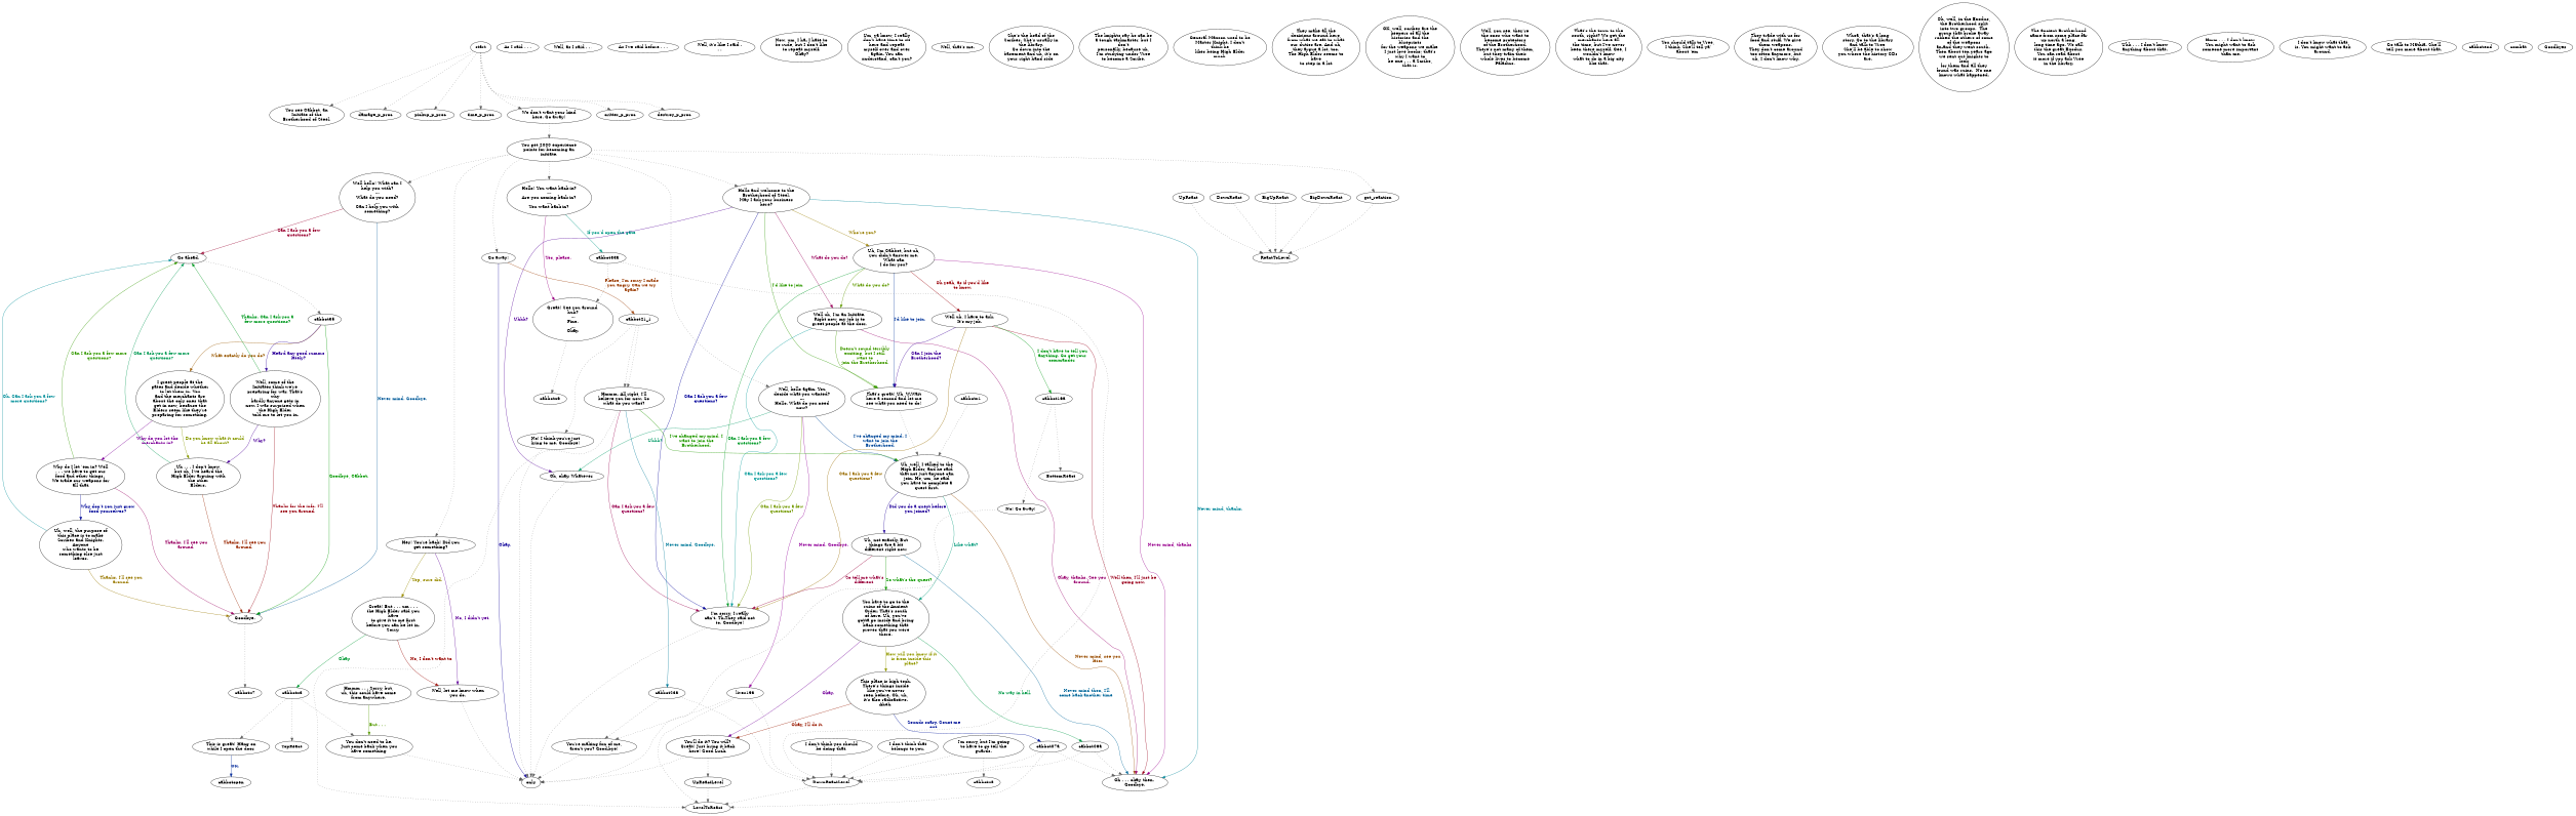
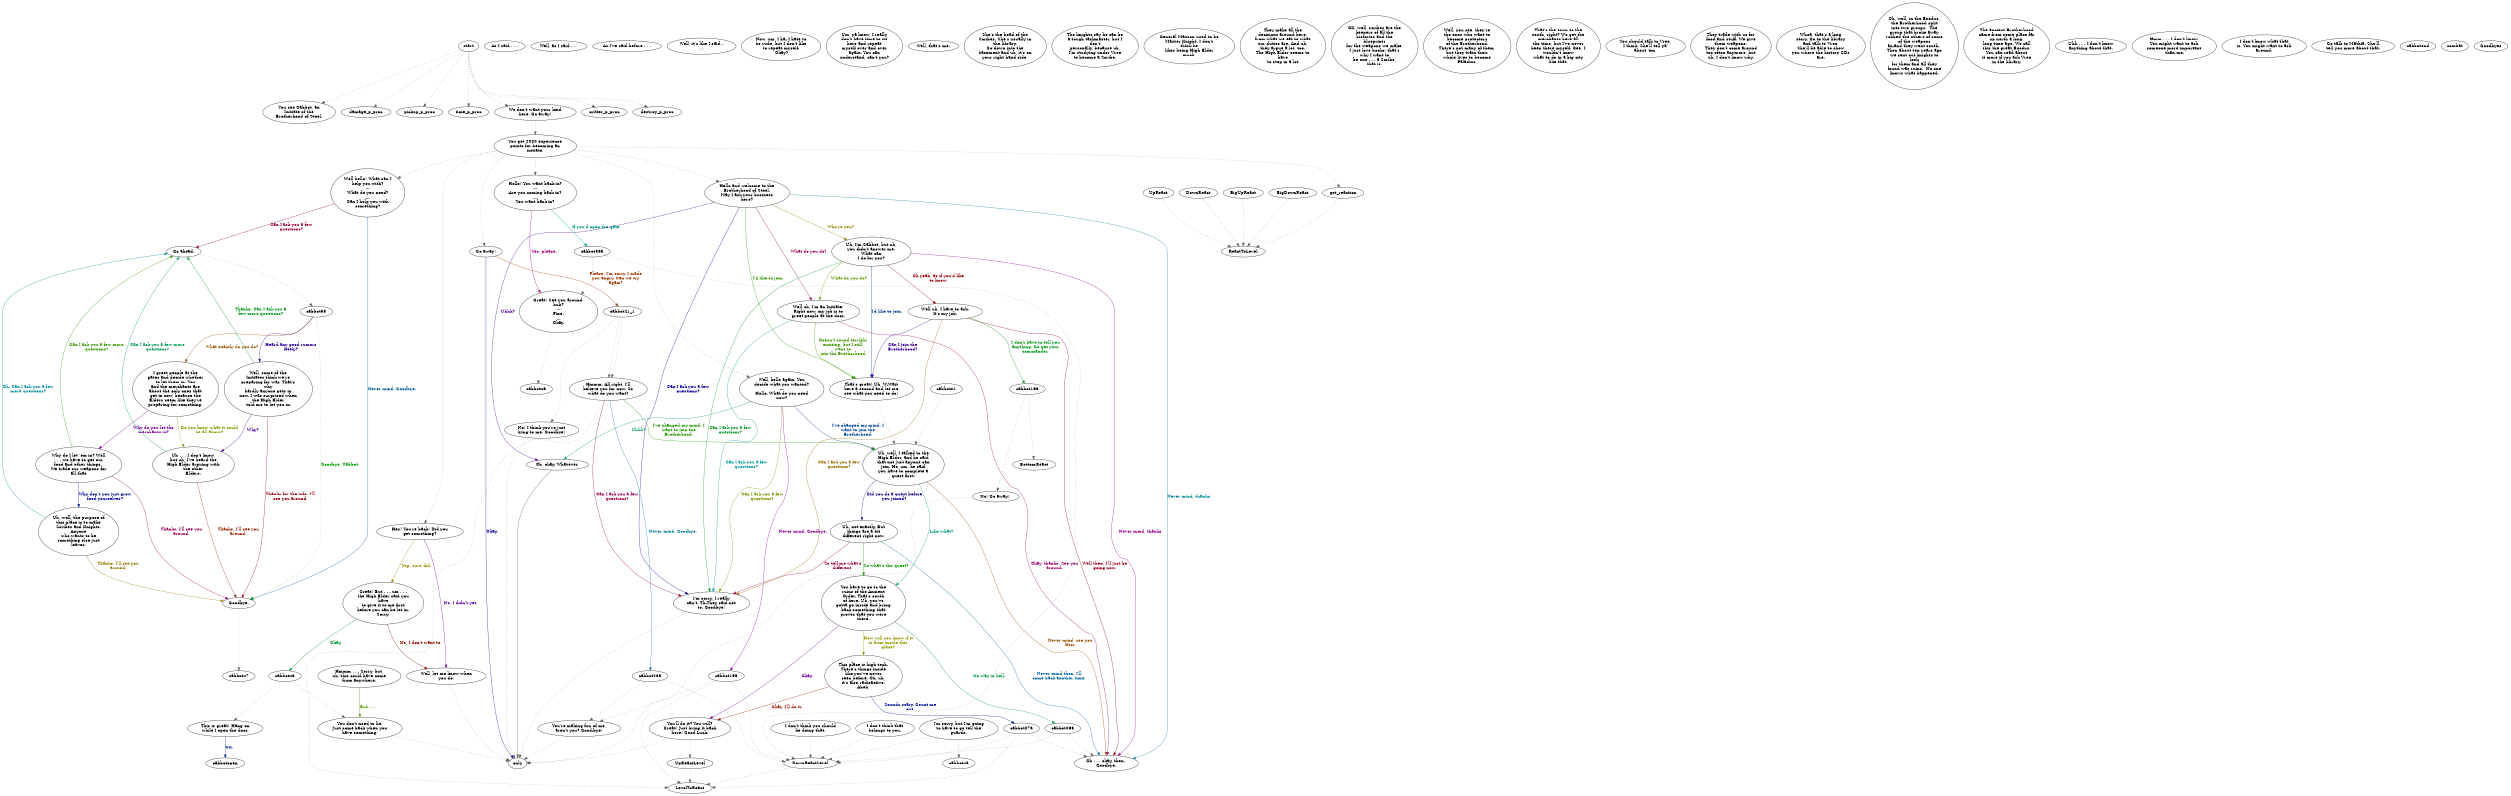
  digraph {
    node [color="#000000" fillcolor="#FFFFFF" style=filled]
    edge [color="#555555"]
    n1 [label="You see Cabbot, an\nInitiate of the\nBrotherhood of Steel."]
    start
    damage_p_proc
    pickup_p_proc
    time_p_proc
    n6 [label="We don't want your kind\nhere. Go away!"]
    critter_p_proc
    destroy_p_proc
    n9 [label="You get 2000 experience\npoints for becoming an\ninitiate."]
    get_reaction
    n11 [label="Hey! You're back! Did you\nget something?"]
    n12 [label="Well hello! What can I\nhelp you with?\n---\nWhat do you need?\n---\nCan I help you with\nsomething?"]
    n13 [label="Hello! You want back in?\n---\nAre you coming back in?\n---\nYou want back in?"]
    n14 [label="Well, hello again. You\ndecide what you wanted?\n---\nHello. What do you need\nnow?"]
    n15 [label="Go away!"]
    n16 [label="Hello and welcome to the\nBrotherhood of Steel.\nMay I ask your business\nhere?"]
    ReactToLevel
    n18 [label="Great! But . . . um . . .\nthe High Elder said you\nhave\nto give it to me first\nbefore you can be let in.\nSorry."]
    n19 [label="Well, let me know when\nyou do."]
    n20 [label="Goodbye."]
    n21 [label="Go ahead."]
    n22 [label="Great! See you around,\nhuh?\n---\nFine.\n---\nOkay."]
    cabbot33a
    n24 [label="I'm sorry, I really\ncan't. Th-They said not\nto. Goodbye!"]
    n25 [label="Oh, okay. Whatever."]
    n26 [label="Uh, well, I talked to the\nHigh Elder, and he said\nthat not just anyone can\njoin. He, um, he said\nyou have to complete a\nquest first."]
-   cabbot19a [label=lives19a]
+   cabbot19a
    n28 [label=only]
    cabbot21_1
    n30 [label="That's great! Uh, W-Wait\nhere a second and let me\nsee what you need to do!"]
    n31 [label="Well uh, I'm an Initiate.\nRight now, my job is to\ngreet people at the door."]
    n32 [label="Oh . . . okay, then. \nGoodbye."]
    n33 [label="Uh, I'm Cabbot, but uh,\nyou didn't answer me.\nWhat can\n I do for you? "]
    cabbotx3
    cabbotx7
    cabbot35
    cabbotx6
    DownReactLevel
    n39 [label="You have to go to the\nruins of the Ancient\nOrder. That's south\nof here. Uh, you've\ngotta go inside and bring\nback something that\nproves that you were\nthere."]
    n40 [label="Uh, not exactly. But\nthings are a bit\ndifferent right now."]
    LevelToReact
    n42 [label="You're making fun of me,\naren't you? Good-bye!"]
    n43 [label="Hmmm. All right, I'll\nbelieve you for now. So\nwhat do you want?"]
    n44 [label="No! I think you're just\nlying to me. Goodbye!"]
    n45 [label="Well uh, I have to ask.\nIt's my job."]
    cabbot16a
    n47 [label="No! Go away! "]
    BottomReact
    n49 [label="This place is high tech.\nThere's things inside\nlike you've never\nseen before. Oh, uh,\nit's also radioactive.\nAheh."]
    n50 [label="You'll do it? You will?\nGreat! Just bring it back\nhere! Good Luck."]
    cabbot06a
    cabbot07a
    UpReactLevel
    cabbot23a
    n55 [label="This is great! Hang on\nwhile I open the door."]
    n56 [label="You don't need to lie.\nJust come back when you\nhave something."]
-   TopReact
    cabbotopen
    n59 [label="Hmmm . . . Sorry, but,\nuh, this could have come\nfrom anywhere."]
    n60 [label="I greet people at the\ngates and decide whether\nto let them in. You\nand the merchants are\nabout the only ones that\nget in now, because the\nElders seem like they're\npreparing for something."]
    n61 [label="Well, some of the\nInitiates think we're\npreparing for war. That's\nwhy\nhardly anyone gets in\nnow. I was surprised when\nthe High Elder\n told me to let you in."]
    n62 [label="Uh . . . I don't know,\nbut uh, I've heard the\nHigh Elder arguing with\nthe other\n Elders. "]
    n63 [label="Why do I let 'em in? Well\n. . . we have to get our\nfood and other things. \nWe trade our weapons for\n all that."]
    n64 [label="Uh, well, the purpose of\nthis place is to make\nScribes and Knights.\nAnyone\nwho wants to be\nsomething else just\nleaves."]
    n65 [label="I don't think that\nbelongs to you."]
    n66 [label="I'm sorry, but I'm going\nto have to go tell the\nguards."]
    cabbotx8
    n68 [label="I don't think you should\nbe doing that."]
    n69 [label="As I said . . ."]
    n70 [label="Well, as I said . . ."]
    cabbotx1
    n72 [label="As I've said before . . ."]
    n73 [label="Well, it's like I said .\n. ."]
    n74 [label="Now, um, I ha- I hate to\nbe rude, but I don't like\nto repeat myself.\n Okay?"]
    n75 [label="Um, ya know, I really\ndon't have time to sit\nhere and repeat\nmyself over and over\nagain. You can\nunderstand, can't you?"]
    n76 [label="Well, that's me."]
    n77 [label="She's the head of the\nScribes. She's usually in\nthe library.\nGo down into the\nbasement and uh, it's on\nyour right hand side."]
    n78 [label="The knights say he can be\na tough taskmaster, but I\ndon't\npersonally, because uh,\nI'm studying under Vree\nto become a Scribe."]
    n79 [label="General Maxson used to be\nMaster Knight. I don't\nthink he\nlikes being High Elder\nmuch."]
    n80 [label="They make all the\ndecisions around here,\nfrom what we eat to what\nour duties are. And uh,\nthey argue a lot, too.\nThe High Elder seems to\nhave\n to step in a lot."]
    n81 [label="OK, well, scribes are the\nkeepers of all the\nhistories and the\nblueprints\nfor the weapons we make.\nI just love books; that's\nwhy I want to\nbe one . . . a Scribe,\nthat is."]
    n82 [label="Well, you see, they're\nthe ones who want to\nbecome protectors\nof the Brotherhood.\nThere's not many of them,\nbut they train their\nwhole lives to become\nPaladins."]
    n83 [label="That's the town to the\nsouth, right? We get the\nmerchants here all\nthe time, but I've never\nbeen there myself. Gee, I\nwouldn't know\nwhat to do in a big city\nlike that."]
    n84 [label="You should talk to Vree,\nI think. She'll tell ya'\nabout 'em."]
    n85 [label="They trade with us for\nfood and stuff. We give\nthem weapons.\nThey don't come around\ntoo often anymore, but\nuh, I don't know why."]
    n86 [label="Whoa, that's a long\nstory. Go to the library\nand talk to Vree.\nShe'll be able to show\nyou where the history CDs\nare."]
    n87 [label="Oh, well, in the Exodus,\nthe Brotherhood split\ninto two groups.  The\ngroup that broke away\nrobbed the others of some\nof the weapons\nan-and they went south. \nThen about ten years ago\nwe sent out knights to\nlook\nfor them and all they\nfound was ruins.  No one\nknows what happened."]
    n88 [label="The ancient Brotherhood\ncame from some place far\nup north a long,\nlong time ago. We call\nthis the great Exodus.\nYou can read about\nit more if you ask Vree\nin the library."]
    n89 [label="Uhh . . . I don't know\nanything about that."]
    n90 [label="Hmm . . . I don't know.\nYou might want to ask\nsomeone more important\n than me."]
    n91 [label="I don't know what that\nis. You might want to ask\naround."]
    n92 [label="Go talk to Mathia. She'll\ntell you more about that."]
    cabbotend
    combat
    UpReact
    DownReact
    BigUpReact
    BigDownReact
    Goodbyes
    start -> n1 [style=dotted]
    start -> damage_p_proc [style=dotted]
    start -> pickup_p_proc [style=dotted]
    start -> time_p_proc [style=dotted]
    start -> n6 [style=dotted]
    start -> critter_p_proc [style=dotted]
    start -> destroy_p_proc [style=dotted]
    n6 -> n9 [style=dotted]
    n9 -> get_reaction [style=dotted]
    n9 -> n11 [style=dotted]
    n9 -> n12 [style=dotted]
    n9 -> n13 [style=dotted]
    n9 -> n14 [style=dotted]
    n9 -> n15 [style=dotted]
    n9 -> n16 [style=dotted]
    get_reaction -> ReactToLevel [style=dotted]
    n11 -> n18 [color="#998B00" fontcolor="#998B00" label="Yep, sure did."]
    n11 -> n19 [color="#5F0099" fontcolor="#5F0099" label="No, I didn't yet."]
    n12 -> n20 [color="#005A99" fontcolor="#005A99" label="Never mind. Goodbye."]
    n12 -> n21 [color="#99002E" fontcolor="#99002E" label="Can I ask you a few\nquestions?"]
    n13 -> n22 [color="#990080" fontcolor="#990080" label="Yes, please."]
    n13 -> cabbot33a [color="#009985" fontcolor="#009985" label="If you'd open the gate."]
    n14 -> n24 [color="#739900" fontcolor="#739900" label="Can I ask you a few\nquestions?"]
    n14 -> n25 [color="#009965" fontcolor="#009965" label="Uhhh?"]
    n14 -> n26 [color="#004799" fontcolor="#004799" label="I've changed my mind. I\nwant to join the\nBrotherhood."]
    n14 -> cabbot19a [color="#920099" fontcolor="#920099" label="Never mind. Goodbye."]
    n15 -> n28 [color="#0C0099" fontcolor="#0C0099" label="Okay."]
    n15 -> cabbot21_1 [color="#993900" fontcolor="#993900" label="Please, I'm sorry I made\nyou angry. Can we try\nagain?"]
    n16 -> n24 [color="#000099" fontcolor="#000099" label="Can I ask you a few\nquestions?"]
    n16 -> n25 [color="#530099" fontcolor="#530099" label="Uhhh?"]
    n16 -> n30 [color="#2D9900" fontcolor="#2D9900" label="I'd like to join."]
    n16 -> n31 [color="#990059" fontcolor="#990059" label="What do you do?"]
    n16 -> n32 [color="#008699" fontcolor="#008699" label="Never mind, thanks."]
    n16 -> n33 [color="#997F00" fontcolor="#997F00" label="Who're you?"]
    n18 -> n19 [color="#990500" fontcolor="#990500" label="No, I don't want to."]
    n18 -> cabbotx3 [color="#009932" fontcolor="#009932" label="Okay."]
    n19 -> n28 [style=dotted]
    n20 -> cabbotx7 [style=dotted]
    n21 -> cabbot35 [style=dotted]
    n22 -> cabbotx6 [style=dotted]
    cabbot33a -> n22 [style=dotted]
    cabbot33a -> DownReactLevel [style=dotted]
    n24 -> n28 [style=dotted]
-   n25 -> n28 [style=dotted]
+   n25 -> n28 [style=solid]
    n26 -> n32 [color="#994C00" fontcolor="#994C00" label="Never mind, see you\nlater."]
    n26 -> n39 [color="#009979" fontcolor="#009979" label="Like what?"]
    n26 -> n40 [color="#1F0099" fontcolor="#1F0099" label="Did you do a quest before\nyou joined?"]
    cabbot19a -> DownReactLevel [style=dotted]
    cabbot19a -> LevelToReact [style=dotted]
    cabbot19a -> n42 [style=dotted]
    cabbot21_1 -> n43 [style=dotted]
    cabbot21_1 -> n43 [style=dotted]
    cabbot21_1 -> n44 [style=dotted]
    n30 -> n26 [style=dotted]
    n31 -> n24 [color="#009998" fontcolor="#009998" label="Can I ask you a few\nquestions?"]
    n31 -> n30 [color="#409900" fontcolor="#409900" label="Doesn't sound terribly\nexciting, but I still\nwant to\n join the Brotherhood."]
    n31 -> n32 [color="#99006D" fontcolor="#99006D" label="Okay, thanks. See you\naround."]
    n33 -> n24 [color="#009926" fontcolor="#009926" label="Can I ask you a few\nquestions?"]
    n33 -> n30 [color="#003399" fontcolor="#003399" label="I'd like to join."]
    n33 -> n31 [color="#609900" fontcolor="#609900" label="What do you do?"]
    n33 -> n32 [color="#99008D" fontcolor="#99008D" label="Never mind, thanks."]
    n33 -> n45 [color="#990007" fontcolor="#990007" label="Oh yeah, as if you'd like\nto know."]
    cabbotx3 -> n55 [style=dotted]
    cabbotx3 -> n56 [style=dotted]
-   cabbotx3 -> TopReact [style=dotted]
-   cabbot35 -> n20 [color="#019900" fontcolor="#019900" label="Goodbye, Cabbot."]
+   cabbot35 -> n20 [color="#019900" fontcolor="#019900" label="Goodbye, Cabbot." style=dotted]
    cabbot35 -> n60 [color="#995800" fontcolor="#995800" label="What exactly do you do?"]
    cabbot35 -> n61 [color="#2C0099" fontcolor="#2C0099" label="Heard any good rumors\nlately?"]
    DownReactLevel -> LevelToReact [style=dotted]
    n39 -> n49 [color="#939900" fontcolor="#939900" label="How will you know if it\nis from inside this\nplace?"]
    n39 -> n50 [color="#720099" fontcolor="#720099" label="Okay."]
    n39 -> cabbot06a [color="#009946" fontcolor="#009946" label="No way in hell."]
    n40 -> n24 [color="#99003A" fontcolor="#99003A" label="So tell me what's\ndifferent."]
    n40 -> n32 [color="#006699" fontcolor="#006699" label="Never mind then, I'll\ncome back another time."]
    n40 -> n39 [color="#0D9900" fontcolor="#0D9900" label="So what's the quest?"]
    n42 -> n28 [style=dotted]
    n43 -> n24 [color="#99004D" fontcolor="#99004D" label="Can I ask you a few\nquestions?"]
    n43 -> n26 [color="#219900" fontcolor="#219900" label="I've changed my mind. I\nwant to join the\nBrotherhood."]
    n43 -> LevelToReact [style=dotted]
    n43 -> cabbot23a [color="#007A99" fontcolor="#007A99" label="Never mind. Goodbye."]
    n44 -> n28 [style=dotted]
    n45 -> n24 [color="#996C00" fontcolor="#996C00" label="Can I ask you a few\nquestions?"]
    n45 -> n30 [color="#3F0099" fontcolor="#3F0099" label="Can I join the\nBrotherhood?"]
    n45 -> n32 [color="#99001A" fontcolor="#99001A" label="Well then, I'll just be\ngoing now."]
    n45 -> cabbot16a [color="#009912" fontcolor="#009912" label="I don't have to tell you\nanything. Go get your\ncommander."]
    cabbot16a -> n47 [style=dotted]
    cabbot16a -> BottomReact [style=dotted]
    n47 -> n28 [style=dotted]
    n49 -> n50 [color="#991900" fontcolor="#991900" label="Okay, I'll do it."]
    n49 -> cabbot07a [color="#001499" fontcolor="#001499" label="Sounds scary. Count me\nout."]
    n50 -> n28 [style=dotted]
    n50 -> UpReactLevel [style=dotted]
    cabbot06a -> n32 [style=dotted]
    cabbot06a -> DownReactLevel [style=dotted]
    cabbot07a -> n32 [style=dotted]
    cabbot07a -> DownReactLevel [style=dotted]
    cabbot07a -> LevelToReact [style=dotted]
    UpReactLevel -> LevelToReact [style=dotted]
    cabbot23a -> DownReactLevel [style=dotted]
    cabbot23a -> n42 [style=dotted]
    n55 -> cabbotopen [color="#002799" fontcolor="#002799" label="OK."]
    n56 -> n28 [style=dotted]
    n59 -> n56 [color="#549900" fontcolor="#549900" label="But . . ."]
    n60 -> n62 [color="#879900" fontcolor="#879900" label="Do you know what it could\nbe all about?"]
    n60 -> n63 [color="#7E0099" fontcolor="#7E0099" label="Why do you let the\nmerchants in?"]
    n61 -> n20 [color="#99000E" fontcolor="#99000E" label="Thanks for the info. I'll\nsee you around."]
    n61 -> n21 [color="#00991F" fontcolor="#00991F" label="Thanks. Can I ask you a\nfew more questions?"]
    n61 -> n62 [color="#4B0099" fontcolor="#4B0099" label="Why?"]
    n62 -> n20 [color="#992500" fontcolor="#992500" label="Thanks. I'll see you\naround."]
    n62 -> n21 [color="#009952" fontcolor="#009952" label="Can I ask you a few more\nquestions?"]
    n63 -> n20 [color="#990061" fontcolor="#990061" label="Thanks. I'll see you\naround."]
    n63 -> n21 [color="#349900" fontcolor="#349900" label="Can I ask you a few more\nquestions?"]
    n63 -> n64 [color="#000899" fontcolor="#000899" label="Why don't you just grow\nfood yourselves?"]
    n64 -> n20 [color="#997800" fontcolor="#997800" label="Thanks. I'll see you\naround."]
    n64 -> n21 [color="#008E99" fontcolor="#008E99" label="Oh. Can I ask you a few\nmore questions?"]
    n65 -> DownReactLevel [style=dotted]
    n66 -> DownReactLevel [style=dotted]
    n66 -> cabbotx8 [style=dotted]
    n68 -> DownReactLevel [style=dotted]
    cabbotx1 -> n26 [style=dotted]
    UpReact -> ReactToLevel [style=dotted]
    DownReact -> ReactToLevel [style=dotted]
    BigUpReact -> ReactToLevel [style=dotted]
    BigDownReact -> ReactToLevel [style=dotted]
  }
